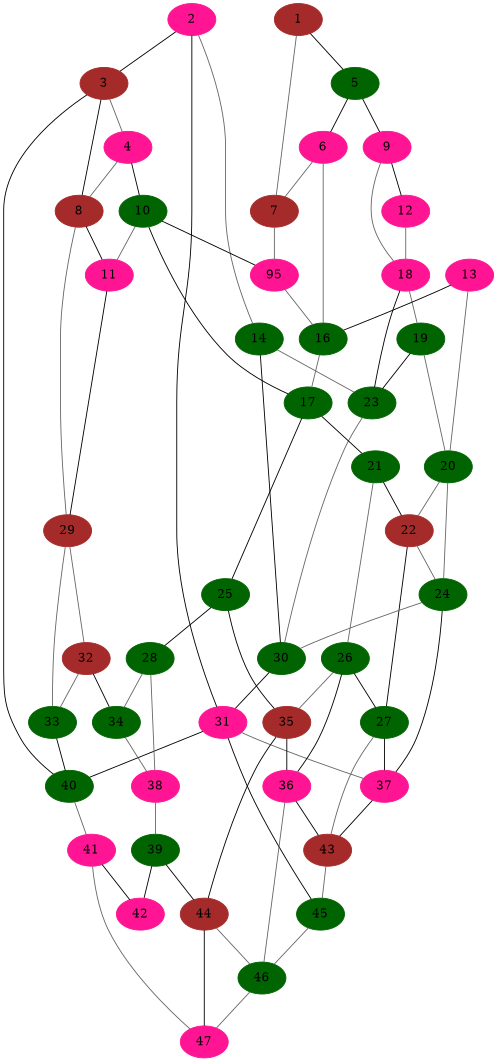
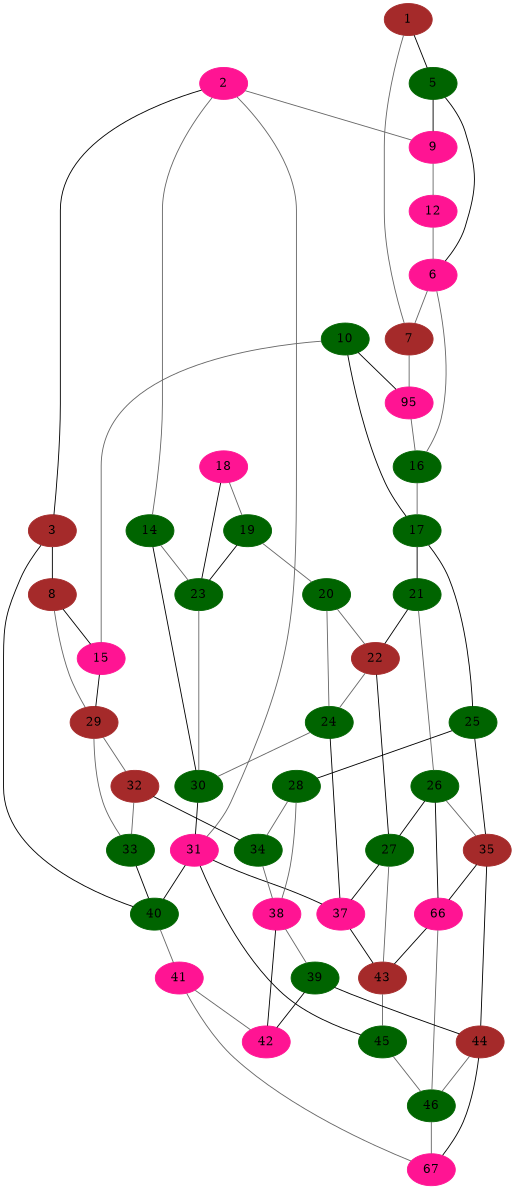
  graph {
    node [color=darkgreen style=filled]
    edge [color=gray40 weight=1.0]
    1 [color=brown]
    5
    7 [color=brown]
    9 [color=deeppink]
    6 [color=deeppink]
    n6 [color=deeppink label=95]
    2 [color=deeppink]
    3 [color=brown]
    14
    31 [color=deeppink]
-   4 [color=deeppink]
    8 [color=brown]
    40
    12 [color=deeppink]
    23
    30
    37 [color=deeppink]
    45
    10
-   11 [color=deeppink]
+   11 [color=deeppink label=15]
    29 [color=brown]
    41 [color=deeppink]
    17
    16
    32 [color=brown]
    33
    18 [color=deeppink]
    21
    25
-   13 [color=deeppink]
    20
    19
    22 [color=brown]
    24
    26
    28
    35 [color=brown]
    27
-   36 [color=deeppink]
+   36 [color=deeppink label=66]
    43 [color=brown]
    34
    38 [color=deeppink]
    44 [color=brown]
    46
    39
    42 [color=deeppink]
-   47 [color=deeppink]
+   47 [color=deeppink label=67]
    1 -- 5 [color=black]
    1 -- 7
    5 -- 9 [color=black weight=2.0]
    5 -- 6 [color=black]
    7 -- n6 [weight=2.0]
-   9 -- 12 [color=black]
+   9 -- 12
    6 -- 7
    6 -- 16
    n6 -- 16
-   18 -- 9
+   2 -- 9
    2 -- 3 [color=black]
    2 -- 14
-   2 -- 31 [color=black]
-   3 -- 4
+   2 -- 31
    3 -- 8 [color=black]
    3 -- 40 [color=black]
    14 -- 23
    14 -- 30 [color=black]
    31 -- 40 [color=black]
-   31 -- 37
+   31 -- 37 [color=black]
    31 -- 45 [color=black]
-   4 -- 8
-   4 -- 10 [color=black]
    8 -- 11 [color=black]
    8 -- 29
    40 -- 41
-   12 -- 18 [weight=2.0]
+   12 -- 6 [weight=2.0]
    23 -- 30
    30 -- 31 [color=black]
    37 -- 43 [color=black]
    45 -- 46
    10 -- n6 [color=black]
    10 -- 11
    10 -- 17 [color=black]
    11 -- 29 [color=black]
    29 -- 32
    29 -- 33
-   41 -- 42 [color=black]
+   41 -- 42
    41 -- 47
    17 -- 21 [color=black]
    17 -- 25 [color=black]
    16 -- 17
    32 -- 33
    32 -- 34 [color=black weight=2.0]
    33 -- 40 [color=black]
    18 -- 23 [color=black]
    18 -- 19
    21 -- 22 [color=black]
    21 -- 26
    25 -- 28 [color=black]
    25 -- 35 [color=black]
-   13 -- 16 [color=black]
-   13 -- 20
    20 -- 22
    20 -- 24
    19 -- 23 [color=black]
    19 -- 20
    22 -- 24
    22 -- 27 [color=black]
    24 -- 30
    24 -- 37 [color=black]
    26 -- 35
    26 -- 27 [color=black]
    26 -- 36 [color=black]
    28 -- 34
    28 -- 38
    35 -- 36 [color=black]
    35 -- 44 [color=black]
    27 -- 37 [color=black]
    27 -- 43
    36 -- 43 [color=black]
    36 -- 46
    43 -- 45
    34 -- 38
    38 -- 39
+   38 -- 42 [color=black]
    44 -- 46
    44 -- 47 [color=black]
    46 -- 47
    39 -- 44 [color=black]
    39 -- 42 [color=black]
  }
